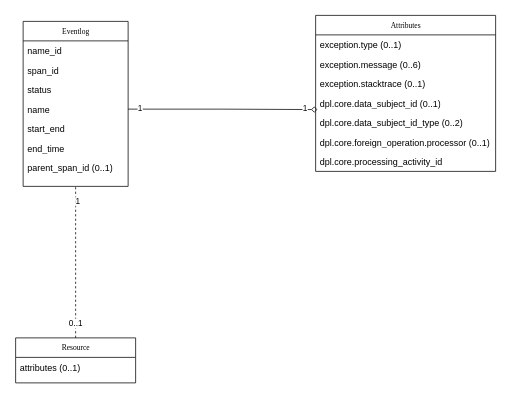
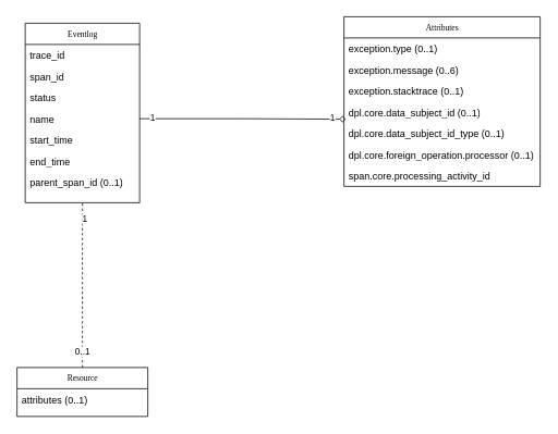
  <mxCell id="0" />
  <mxCell id="1" parent="0" />
  <mxCell id="2" value="Attributes" style="swimlane;html=1;fontStyle=0;childLayout=stackLayout;horizontal=1;startSize=26;fillColor=none;horizontalStack=0;resizeParent=1;resizeLast=0;collapsible=1;marginBottom=0;swimlaneFillColor=#ffffff;rounded=0;shadow=0;comic=0;labelBackgroundColor=none;strokeWidth=1;fontFamily=Verdana;fontSize=10;align=center;" parent="1" vertex="1"><mxGeometry x="420" y="20" width="240" height="208" as="geometry" /></mxCell>
  <mxCell id="3" value="exception.type (0..1)" style="text;strokeColor=none;fillColor=none;align=left;verticalAlign=top;spacingLeft=4;spacingRight=4;overflow=hidden;rotatable=0;points=[[0,0.5],[1,0.5]];portConstraint=eastwest;whiteSpace=wrap;html=1;" parent="2" vertex="1"><mxGeometry y="26" width="240" height="26" as="geometry" /></mxCell>
  <mxCell id="4" value="exception.message (0..6)" style="text;strokeColor=none;fillColor=none;align=left;verticalAlign=top;spacingLeft=4;spacingRight=4;overflow=hidden;rotatable=0;points=[[0,0.5],[1,0.5]];portConstraint=eastwest;whiteSpace=wrap;html=1;" parent="2" vertex="1"><mxGeometry y="52" width="240" height="26" as="geometry" /></mxCell>
  <mxCell id="5" value="exception.stacktrace (0..1)" style="text;strokeColor=none;fillColor=none;align=left;verticalAlign=top;spacingLeft=4;spacingRight=4;overflow=hidden;rotatable=0;points=[[0,0.5],[1,0.5]];portConstraint=eastwest;whiteSpace=wrap;html=1;" parent="2" vertex="1"><mxGeometry y="78" width="240" height="26" as="geometry" /></mxCell>
  <mxCell id="6" value="dpl.core.data_subject_id (0..1)" style="text;strokeColor=none;fillColor=none;align=left;verticalAlign=top;spacingLeft=4;spacingRight=4;overflow=hidden;rotatable=0;points=[[0,0.5],[1,0.5]];portConstraint=eastwest;whiteSpace=wrap;html=1;" parent="2" vertex="1"><mxGeometry y="104" width="240" height="26" as="geometry" /></mxCell>
- <mxCell id="7" value="dpl.core.data_subject_id_type (0..2)" style="text;strokeColor=none;fillColor=none;align=left;verticalAlign=top;spacingLeft=4;spacingRight=4;overflow=hidden;rotatable=0;points=[[0,0.5],[1,0.5]];portConstraint=eastwest;whiteSpace=wrap;html=1;" parent="2" vertex="1"><mxGeometry y="130" width="240" height="26" as="geometry" /></mxCell>
+ <mxCell id="7" value="dpl.core.data_subject_id_type (0..1)" style="text;strokeColor=none;fillColor=none;align=left;verticalAlign=top;spacingLeft=4;spacingRight=4;overflow=hidden;rotatable=0;points=[[0,0.5],[1,0.5]];portConstraint=eastwest;whiteSpace=wrap;html=1;" parent="2" vertex="1"><mxGeometry y="130" width="240" height="26" as="geometry" /></mxCell>
  <mxCell id="8" value="dpl.core.foreign_operation.processor (0..1)" style="text;strokeColor=none;fillColor=none;align=left;verticalAlign=top;spacingLeft=4;spacingRight=4;overflow=hidden;rotatable=0;points=[[0,0.5],[1,0.5]];portConstraint=eastwest;whiteSpace=wrap;html=1;" parent="2" vertex="1"><mxGeometry y="156" width="240" height="26" as="geometry" /></mxCell>
- <mxCell id="9" value="dpl.core.processing_activity_id" style="text;strokeColor=none;fillColor=none;align=left;verticalAlign=top;spacingLeft=4;spacingRight=4;overflow=hidden;rotatable=0;points=[[0,0.5],[1,0.5]];portConstraint=eastwest;whiteSpace=wrap;html=1;" parent="2" vertex="1"><mxGeometry y="182" width="240" height="26" as="geometry" /></mxCell>
+ <mxCell id="9" value="span.core.processing_activity_id" style="text;strokeColor=none;fillColor=none;align=left;verticalAlign=top;spacingLeft=4;spacingRight=4;overflow=hidden;rotatable=0;points=[[0,0.5],[1,0.5]];portConstraint=eastwest;whiteSpace=wrap;html=1;" parent="2" vertex="1"><mxGeometry y="182" width="240" height="26" as="geometry" /></mxCell>
  <mxCell id="10" value="Eventlog" style="swimlane;html=1;fontStyle=0;childLayout=stackLayout;horizontal=1;startSize=26;fillColor=none;horizontalStack=0;resizeParent=1;resizeLast=0;collapsible=1;marginBottom=0;swimlaneFillColor=#ffffff;rounded=0;shadow=0;comic=0;labelBackgroundColor=none;strokeWidth=1;fontFamily=Verdana;fontSize=10;align=center;" parent="1" vertex="1"><mxGeometry x="30" y="28" width="140" height="220" as="geometry" /></mxCell>
- <mxCell id="11" value="name_id&lt;div&gt;&lt;br&gt;&lt;/div&gt;" style="text;strokeColor=none;fillColor=none;align=left;verticalAlign=top;spacingLeft=4;spacingRight=4;overflow=hidden;rotatable=0;points=[[0,0.5],[1,0.5]];portConstraint=eastwest;whiteSpace=wrap;html=1;" parent="10" vertex="1"><mxGeometry y="26" width="140" height="26" as="geometry" /></mxCell>
+ <mxCell id="11" value="trace_id&lt;div&gt;&lt;br&gt;&lt;/div&gt;" style="text;strokeColor=none;fillColor=none;align=left;verticalAlign=top;spacingLeft=4;spacingRight=4;overflow=hidden;rotatable=0;points=[[0,0.5],[1,0.5]];portConstraint=eastwest;whiteSpace=wrap;html=1;" parent="10" vertex="1"><mxGeometry y="26" width="140" height="26" as="geometry" /></mxCell>
  <mxCell id="12" value="span_id&lt;div&gt;&lt;br&gt;&lt;/div&gt;" style="text;strokeColor=none;fillColor=none;align=left;verticalAlign=top;spacingLeft=4;spacingRight=4;overflow=hidden;rotatable=0;points=[[0,0.5],[1,0.5]];portConstraint=eastwest;whiteSpace=wrap;html=1;" parent="10" vertex="1"><mxGeometry y="52" width="140" height="26" as="geometry" /></mxCell>
  <mxCell id="13" value="&lt;div&gt;status&lt;/div&gt;" style="text;strokeColor=none;fillColor=none;align=left;verticalAlign=top;spacingLeft=4;spacingRight=4;overflow=hidden;rotatable=0;points=[[0,0.5],[1,0.5]];portConstraint=eastwest;whiteSpace=wrap;html=1;" parent="10" vertex="1"><mxGeometry y="78" width="140" height="26" as="geometry" /></mxCell>
  <mxCell id="14" value="name" style="text;strokeColor=none;fillColor=none;align=left;verticalAlign=top;spacingLeft=4;spacingRight=4;overflow=hidden;rotatable=0;points=[[0,0.5],[1,0.5]];portConstraint=eastwest;whiteSpace=wrap;html=1;" parent="10" vertex="1"><mxGeometry y="104" width="140" height="26" as="geometry" /></mxCell>
- <mxCell id="15" value="start_end" style="text;strokeColor=none;fillColor=none;align=left;verticalAlign=top;spacingLeft=4;spacingRight=4;overflow=hidden;rotatable=0;points=[[0,0.5],[1,0.5]];portConstraint=eastwest;whiteSpace=wrap;html=1;" parent="10" vertex="1"><mxGeometry y="130" width="140" height="26" as="geometry" /></mxCell>
+ <mxCell id="15" value="start_time" style="text;strokeColor=none;fillColor=none;align=left;verticalAlign=top;spacingLeft=4;spacingRight=4;overflow=hidden;rotatable=0;points=[[0,0.5],[1,0.5]];portConstraint=eastwest;whiteSpace=wrap;html=1;" parent="10" vertex="1"><mxGeometry y="130" width="140" height="26" as="geometry" /></mxCell>
  <mxCell id="16" value="end_time" style="text;strokeColor=none;fillColor=none;align=left;verticalAlign=top;spacingLeft=4;spacingRight=4;overflow=hidden;rotatable=0;points=[[0,0.5],[1,0.5]];portConstraint=eastwest;whiteSpace=wrap;html=1;" parent="10" vertex="1"><mxGeometry y="156" width="140" height="26" as="geometry" /></mxCell>
  <mxCell id="17" value="parent_span_id (0..1)" style="text;strokeColor=none;fillColor=none;align=left;verticalAlign=top;spacingLeft=4;spacingRight=4;overflow=hidden;rotatable=0;points=[[0,0.5],[1,0.5]];portConstraint=eastwest;whiteSpace=wrap;html=1;" parent="10" vertex="1"><mxGeometry y="182" width="140" height="26" as="geometry" /></mxCell>
  <mxCell id="18" style="edgeStyle=orthogonalEdgeStyle;rounded=0;orthogonalLoop=1;jettySize=auto;html=1;entryX=0.5;entryY=1;entryDx=0;entryDy=0;endArrow=none;endFill=0;dashed=1;" parent="1" source="21" target="10" edge="1"><mxGeometry relative="1" as="geometry" /></mxCell>
  <mxCell id="19" value="0..1" style="edgeLabel;html=1;align=center;verticalAlign=middle;resizable=0;points=[];" parent="18" vertex="1" connectable="0"><mxGeometry x="-0.806" y="1" relative="1" as="geometry"><mxPoint as="offset" /></mxGeometry></mxCell>
  <mxCell id="20" value="1" style="edgeLabel;html=1;align=center;verticalAlign=middle;resizable=0;points=[];" parent="18" vertex="1" connectable="0"><mxGeometry x="0.808" y="-2" relative="1" as="geometry"><mxPoint as="offset" /></mxGeometry></mxCell>
  <mxCell id="21" value="Resource" style="swimlane;html=1;fontStyle=0;childLayout=stackLayout;horizontal=1;startSize=26;fillColor=none;horizontalStack=0;resizeParent=1;resizeLast=0;collapsible=1;marginBottom=0;swimlaneFillColor=#ffffff;rounded=0;shadow=0;comic=0;labelBackgroundColor=none;strokeWidth=1;fontFamily=Verdana;fontSize=10;align=center;" parent="1" vertex="1"><mxGeometry x="20" y="450" width="160" height="60" as="geometry" /></mxCell>
  <mxCell id="22" value="attributes (0..1)" style="text;strokeColor=none;fillColor=none;align=left;verticalAlign=top;spacingLeft=4;spacingRight=4;overflow=hidden;rotatable=0;points=[[0,0.5],[1,0.5]];portConstraint=eastwest;whiteSpace=wrap;html=1;" parent="21" vertex="1"><mxGeometry y="26" width="160" height="26" as="geometry" /></mxCell>
  <mxCell id="23" style="edgeStyle=orthogonalEdgeStyle;rounded=0;orthogonalLoop=1;jettySize=auto;html=1;entryX=0.01;entryY=0.831;entryDx=0;entryDy=0;entryPerimeter=0;endArrow=diamond;endFill=0;" parent="1" source="14" target="6" edge="1"><mxGeometry relative="1" as="geometry" /></mxCell>
  <mxCell id="24" value="1" style="edgeLabel;html=1;align=center;verticalAlign=middle;resizable=0;points=[];" parent="23" vertex="1" connectable="0"><mxGeometry x="-0.878" y="2" relative="1" as="geometry"><mxPoint as="offset" /></mxGeometry></mxCell>
  <mxCell id="25" value="1" style="edgeLabel;html=1;align=center;verticalAlign=middle;resizable=0;points=[];" parent="23" vertex="1" connectable="0"><mxGeometry x="0.868" y="2" relative="1" as="geometry"><mxPoint as="offset" /></mxGeometry></mxCell>
